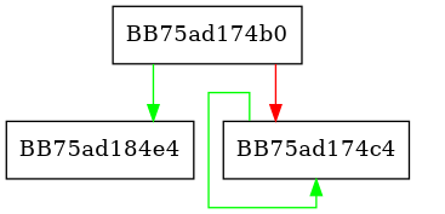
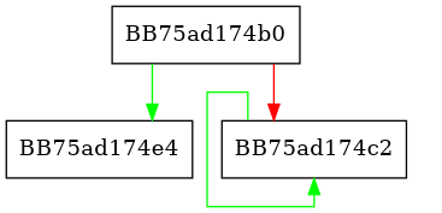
  digraph {
    splines=ortho
    node [shape=box]
    edge [color=green]
    BB75ad174b0
-   BB75ad174e4 [label=BB75ad184e4]
-   BB75ad174c2 [label=BB75ad174c4]
+   BB75ad174e4
+   BB75ad174c2
    BB75ad174b0 -> BB75ad174e4
    BB75ad174b0 -> BB75ad174c2 [color=red]
    BB75ad174c2 -> BB75ad174c2
  }
